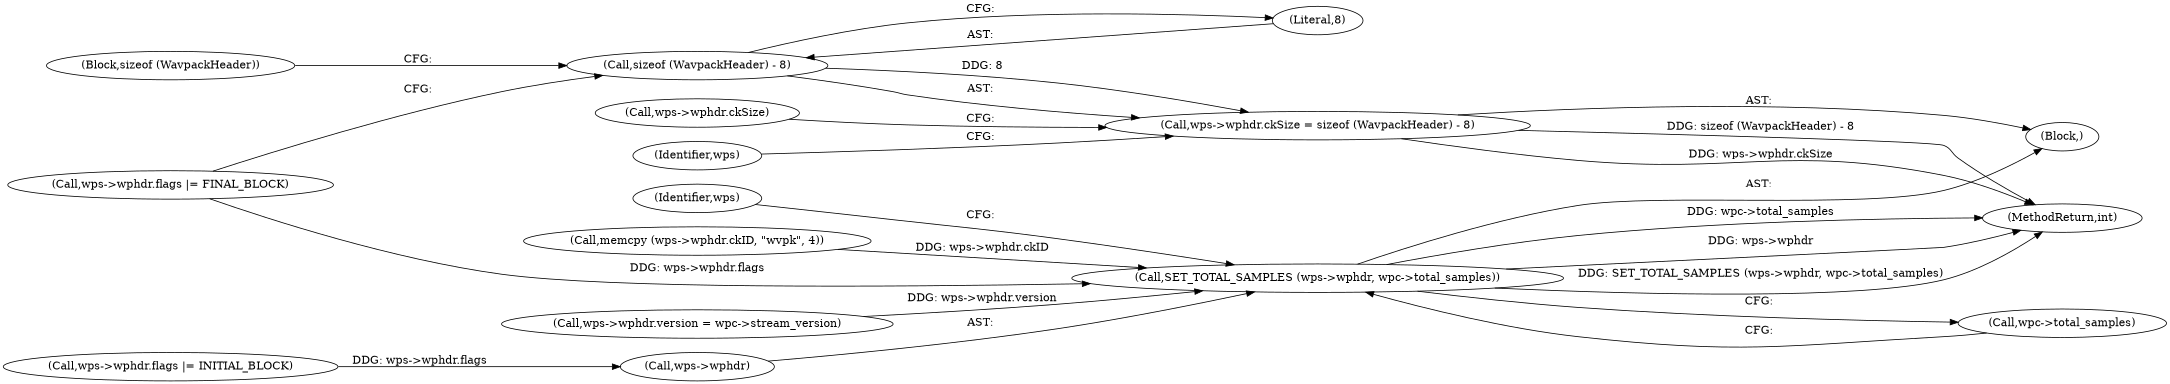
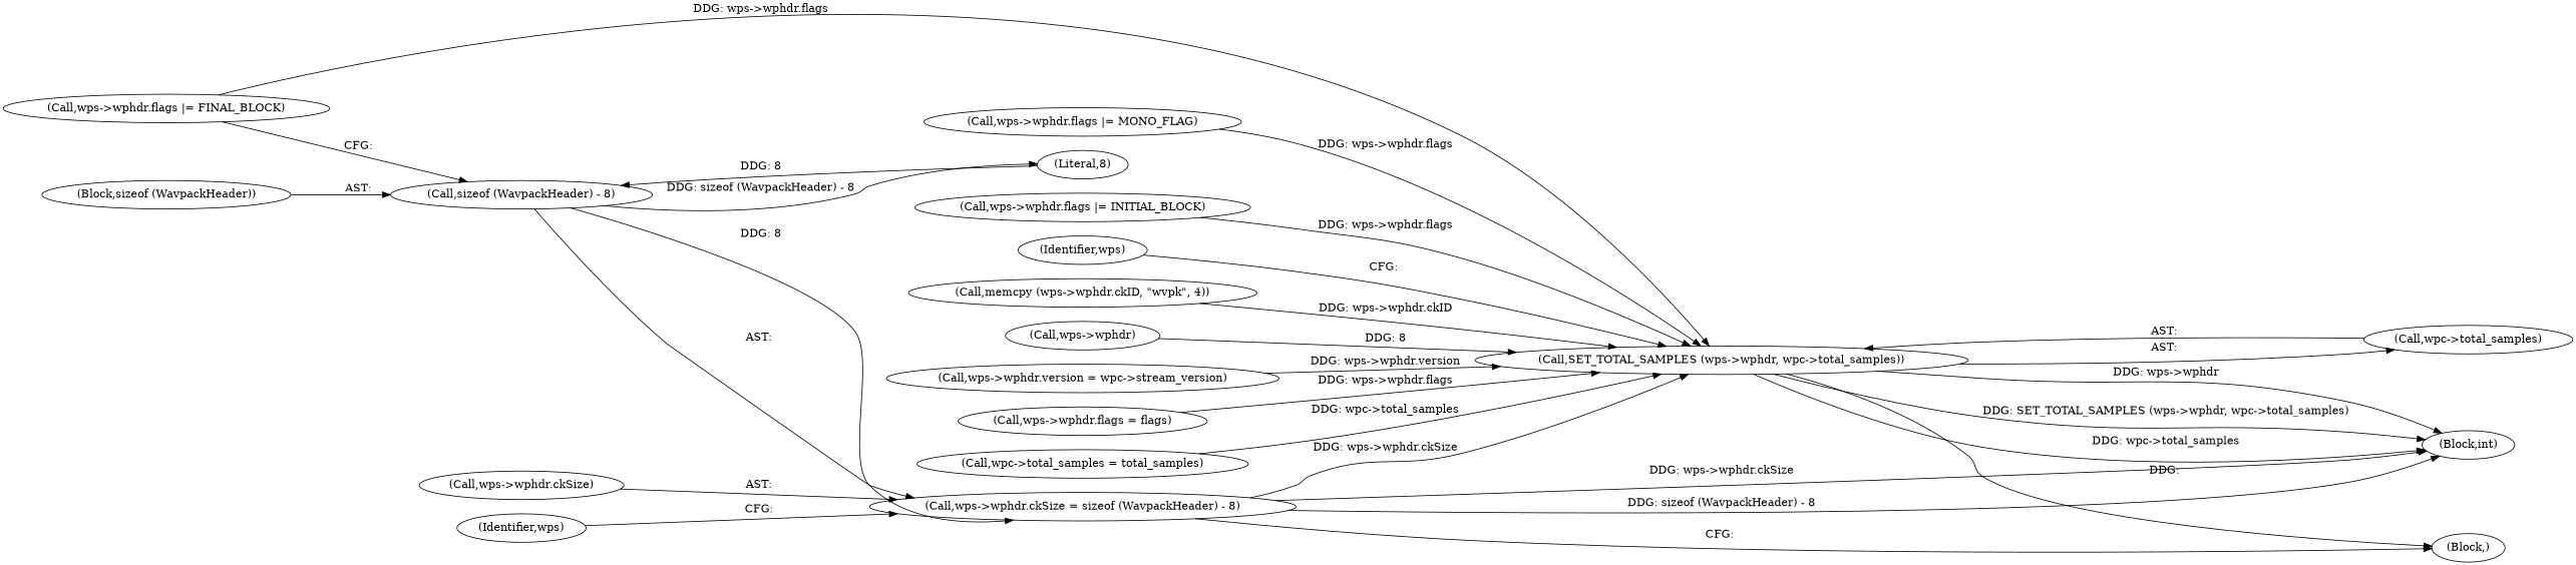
  digraph {
    rankdir=LR
    n1 [label="(Call,sizeof (WavpackHeader) - 8)"]
    n2 [label="(Call,wps->wphdr.ckSize = sizeof (WavpackHeader) - 8)"]
    n3 [label="(Literal,8)"]
    n4 [label="(Call,SET_TOTAL_SAMPLES (wps->wphdr, wpc->total_samples))"]
    n5 [label="(Block,)"]
-   n6 [label="(MethodReturn,int)"]
+   n6 [label="(Block,int)"]
    n7 [label="(Call,wpc->total_samples)"]
    n8 [label="(Call,wps->wphdr.flags |= INITIAL_BLOCK)"]
    n9 [label="(Call,wps->wphdr.ckSize)"]
    n10 [label="(Identifier,wps)"]
    n11 [label="(Identifier,wps)"]
    n12 [label="(Call,memcpy (wps->wphdr.ckID, \"wvpk\", 4))"]
    n13 [label="(Call,wps->wphdr)"]
    n14 [label="(Call,wps->wphdr.version = wpc->stream_version)"]
+   n15 [label="(Call,wps->wphdr.flags = flags)"]
+   n16 [label="(Call,wpc->total_samples = total_samples)"]
    n17 [label="(Block,sizeof (WavpackHeader))"]
    n18 [label="(Call,wps->wphdr.flags |= FINAL_BLOCK)"]
+   n19 [label="(Call,wps->wphdr.flags |= MONO_FLAG)"]
    n1 -> n2 [label="AST: "]
    n1 -> n2 [label="DDG: 8"]
-   n1 -> n3 [label="CFG: "]
-   n2 -> n5 [label="AST: "]
+   n1 -> n3 [label="DDG: sizeof (WavpackHeader) - 8"]
+   n2 -> n4 [label="DDG: wps->wphdr.ckSize"]
+   n2 -> n5 [label="CFG: "]
    n2 -> n6 [label="DDG: sizeof (WavpackHeader) - 8"]
    n2 -> n6 [label="DDG: wps->wphdr.ckSize"]
-   n3 -> n1 [label="AST: "]
-   n4 -> n5 [label="AST: "]
+   n3 -> n1 [label="DDG: 8"]
+   n4 -> n5 [label="DDG: "]
    n4 -> n6 [label="DDG: wps->wphdr"]
    n4 -> n6 [label="DDG: SET_TOTAL_SAMPLES (wps->wphdr, wpc->total_samples)"]
    n4 -> n6 [label="DDG: wpc->total_samples"]
-   n4 -> n7 [label="CFG: "]
-   n7 -> n4 [label="CFG: "]
-   n8 -> n13 [label="DDG: wps->wphdr.flags"]
-   n9 -> n2 [label="CFG: "]
+   n4 -> n7 [label="AST: "]
+   n7 -> n4 [label="AST: "]
+   n8 -> n4 [label="DDG: wps->wphdr.flags"]
+   n9 -> n2 [label="AST: "]
    n10 -> n2 [label="CFG: "]
    n11 -> n4 [label="CFG: "]
    n12 -> n4 [label="DDG: wps->wphdr.ckID"]
-   n13 -> n4 [label="AST: "]
+   n13 -> n4 [label="DDG: 8"]
    n14 -> n4 [label="DDG: wps->wphdr.version"]
-   n17 -> n1 [label="CFG: "]
+   n15 -> n4 [label="DDG: wps->wphdr.flags"]
+   n16 -> n4 [label="DDG: wpc->total_samples"]
+   n17 -> n1 [label="AST: "]
    n18 -> n1 [label="CFG: "]
    n18 -> n4 [label="DDG: wps->wphdr.flags"]
+   n19 -> n4 [label="DDG: wps->wphdr.flags"]
  }
